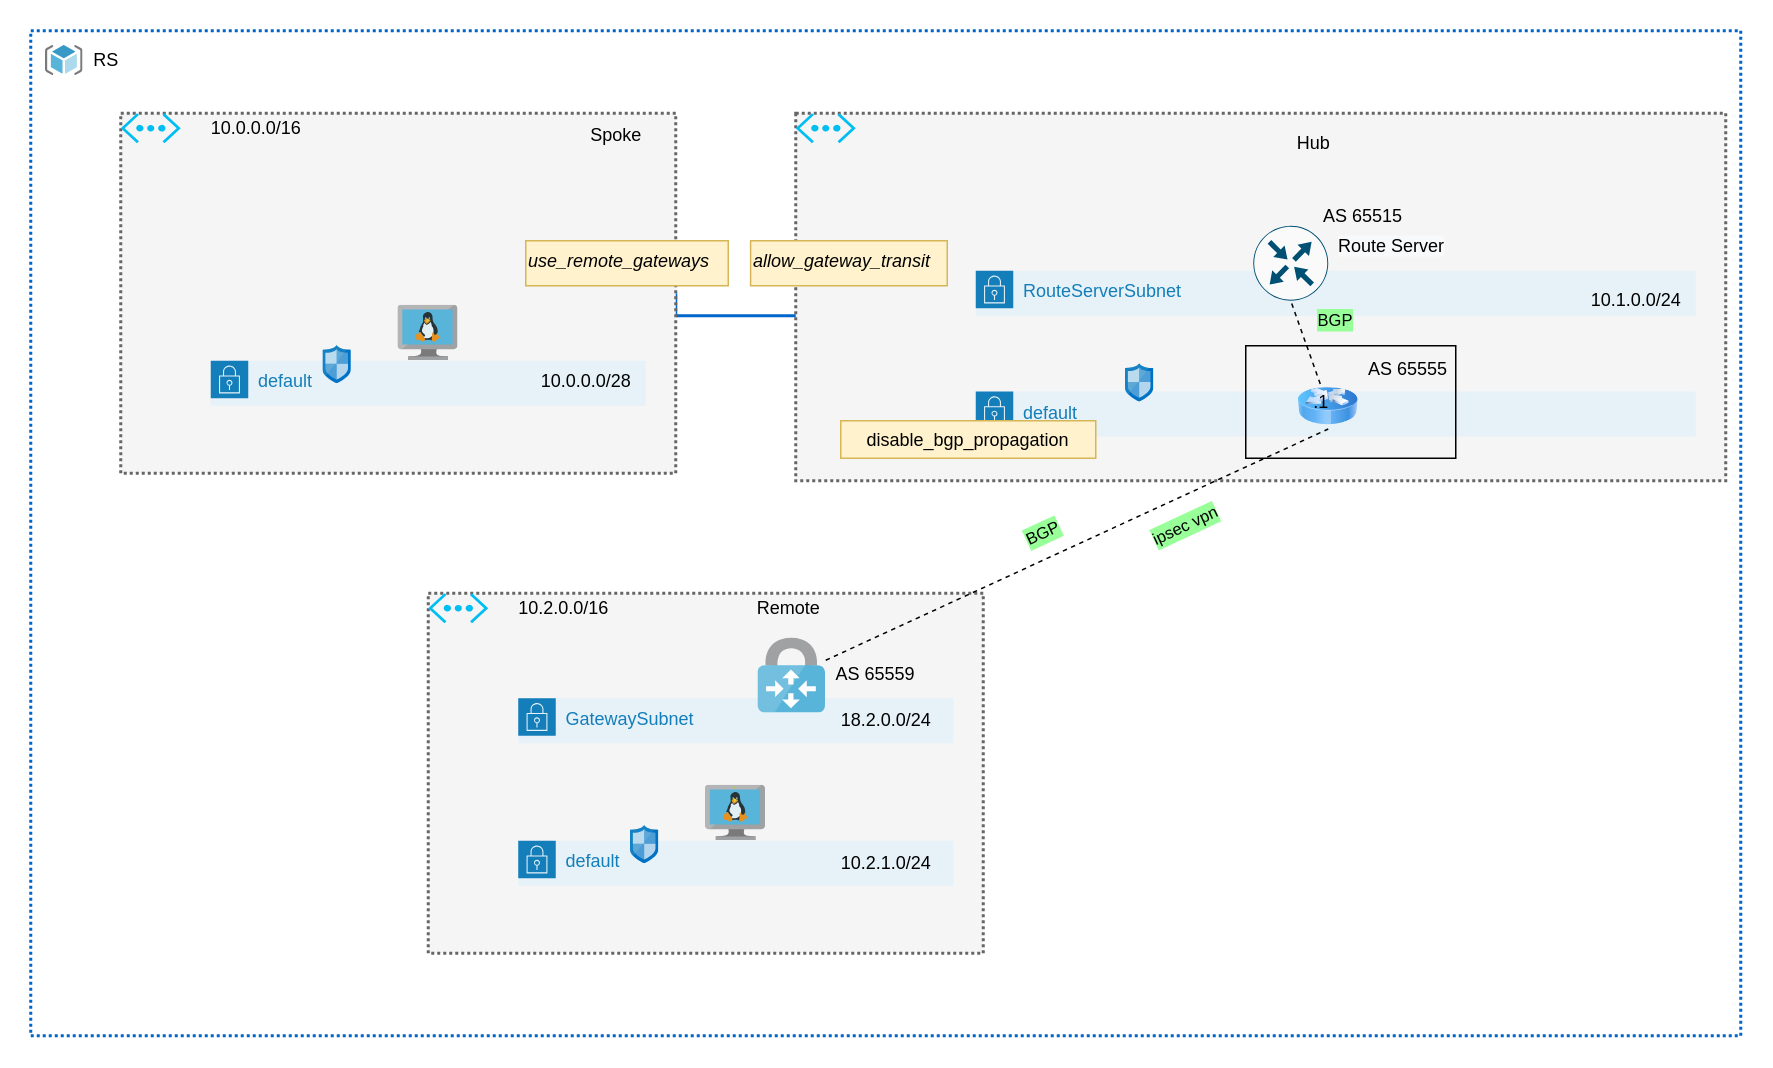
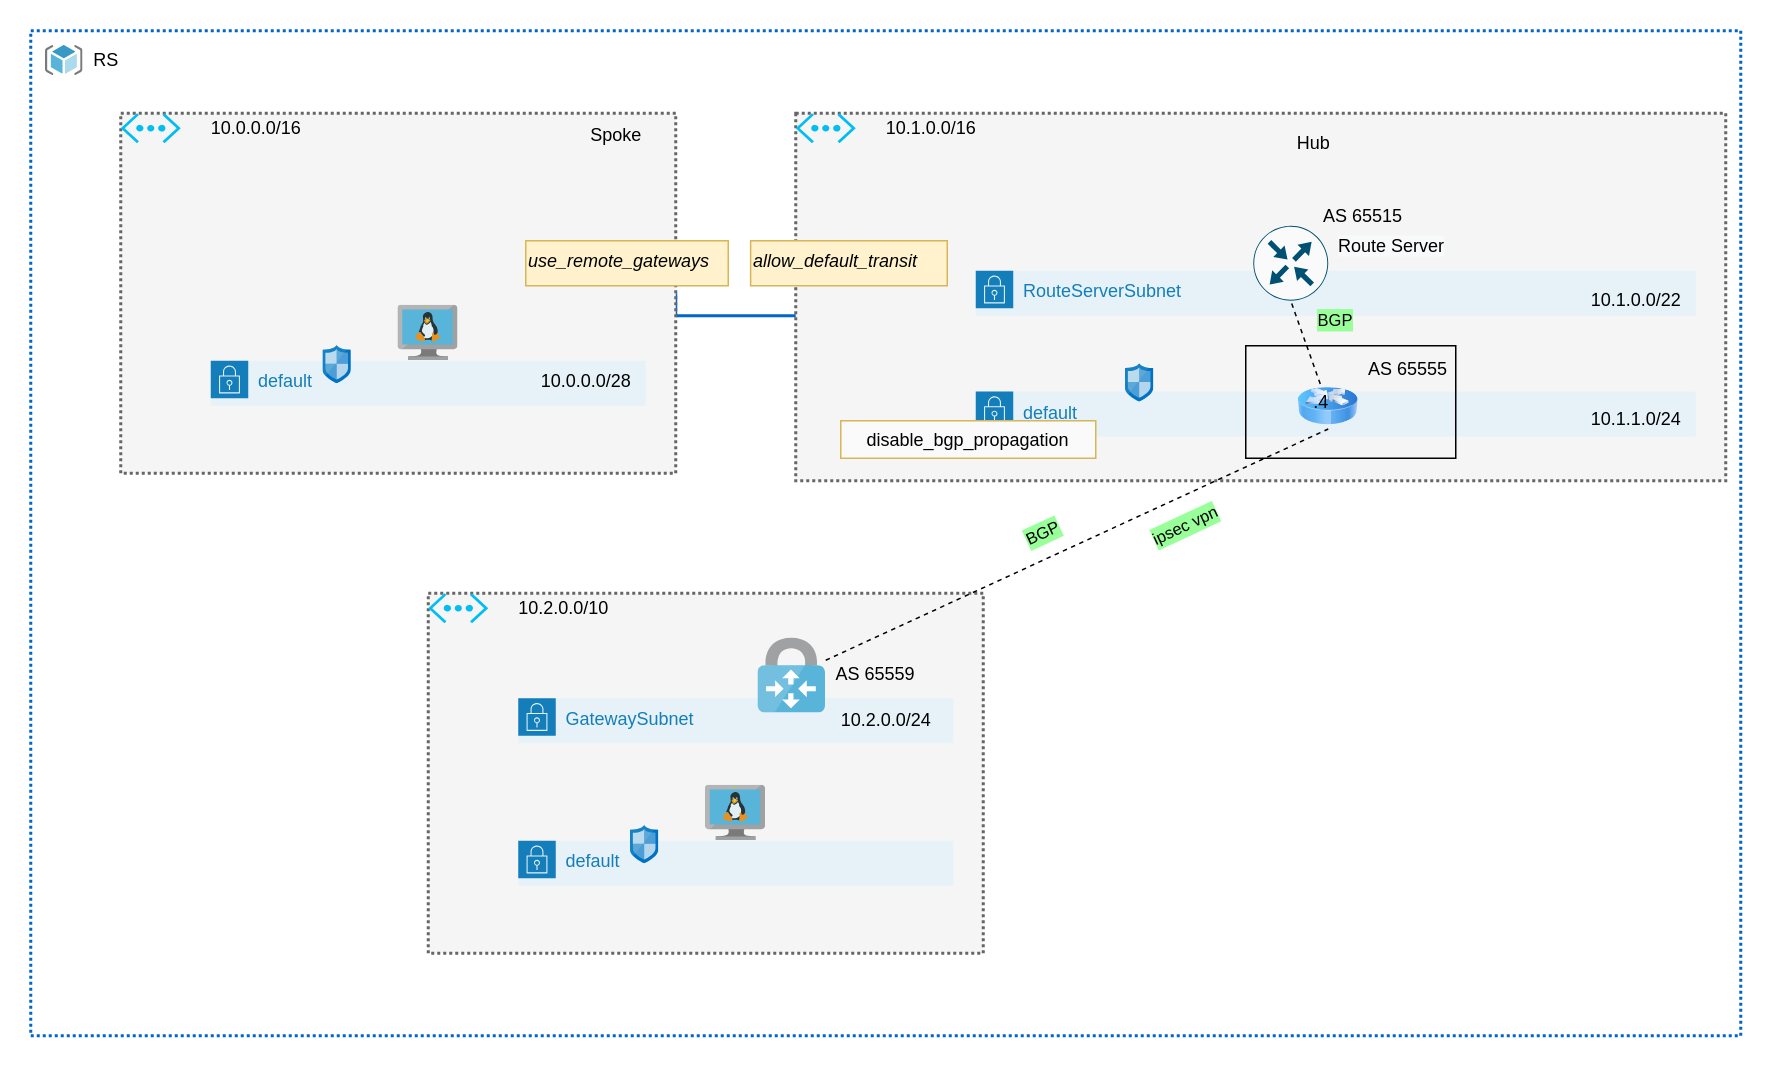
  <mxCell id="0" />
  <mxCell id="1" parent="0" />
  <mxCell id="2" value="" style="whiteSpace=wrap;html=1;dashed=1;strokeColor=#0066CC;strokeWidth=2;dashPattern=1 1;" parent="1" vertex="1"><mxGeometry x="20" y="20" width="1140" height="670" as="geometry" /></mxCell>
  <mxCell id="3" value="" style="whiteSpace=wrap;html=1;dashed=1;strokeWidth=2;dashPattern=1 1;strokeColor=#666666;fillColor=#f5f5f5;fontColor=#333333;" parent="1" vertex="1"><mxGeometry x="530" y="75" width="620" height="245" as="geometry" /></mxCell>
  <mxCell id="4" value="" style="verticalLabelPosition=bottom;html=1;verticalAlign=top;align=center;strokeColor=none;fillColor=#00BEF2;shape=mxgraph.azure.virtual_network;pointerEvents=1;dashed=1;" parent="1" vertex="1"><mxGeometry x="530" y="75" width="40" height="20" as="geometry" /></mxCell>
  <mxCell id="5" value="default" style="points=[[0,0],[0.25,0],[0.5,0],[0.75,0],[1,0],[1,0.25],[1,0.5],[1,0.75],[1,1],[0.75,1],[0.5,1],[0.25,1],[0,1],[0,0.75],[0,0.5],[0,0.25]];outlineConnect=0;gradientColor=none;html=1;whiteSpace=wrap;fontSize=12;fontStyle=0;shape=mxgraph.aws4.group;grIcon=mxgraph.aws4.group_security_group;grStroke=0;strokeColor=#147EBA;fillColor=#E6F2F8;verticalAlign=top;align=left;spacingLeft=30;fontColor=#147EBA;dashed=0;" parent="1" vertex="1"><mxGeometry x="650" y="260.53" width="480" height="30" as="geometry" /></mxCell>
  <mxCell id="6" style="edgeStyle=orthogonalEdgeStyle;rounded=0;orthogonalLoop=1;jettySize=auto;html=1;exitX=1;exitY=0.5;exitDx=0;exitDy=0;endArrow=none;endFill=0;strokeWidth=2;strokeColor=#0066CC;" parent="1" source="7" target="3" edge="1"><mxGeometry relative="1" as="geometry"><Array as="points"><mxPoint x="450" y="210" /></Array></mxGeometry></mxCell>
  <mxCell id="7" value="" style="whiteSpace=wrap;html=1;dashed=1;strokeWidth=2;dashPattern=1 1;strokeColor=#666666;fillColor=#f5f5f5;fontColor=#333333;" parent="1" vertex="1"><mxGeometry x="80" y="75" width="370" height="240" as="geometry" /></mxCell>
  <mxCell id="8" value="" style="verticalLabelPosition=bottom;html=1;verticalAlign=top;align=center;strokeColor=none;fillColor=#00BEF2;shape=mxgraph.azure.virtual_network;pointerEvents=1;dashed=1;" parent="1" vertex="1"><mxGeometry x="80" y="75" width="40" height="20" as="geometry" /></mxCell>
  <mxCell id="9" value="default" style="points=[[0,0],[0.25,0],[0.5,0],[0.75,0],[1,0],[1,0.25],[1,0.5],[1,0.75],[1,1],[0.75,1],[0.5,1],[0.25,1],[0,1],[0,0.75],[0,0.5],[0,0.25]];outlineConnect=0;gradientColor=none;html=1;whiteSpace=wrap;fontSize=12;fontStyle=0;shape=mxgraph.aws4.group;grIcon=mxgraph.aws4.group_security_group;grStroke=0;strokeColor=#147EBA;fillColor=#E6F2F8;verticalAlign=top;align=left;spacingLeft=30;fontColor=#147EBA;dashed=0;" parent="1" vertex="1"><mxGeometry x="140" y="240" width="290" height="30" as="geometry" /></mxCell>
  <mxCell id="10" value="" style="aspect=fixed;html=1;points=[];align=center;image;fontSize=12;image=img/lib/mscae/VM_Linux.svg;dashed=1;" parent="1" vertex="1"><mxGeometry x="265" y="203.2" width="40" height="36.8" as="geometry" /></mxCell>
+ <mxCell id="11" value="10.1.0.0/16" style="text;html=1;resizable=0;autosize=1;align=center;verticalAlign=middle;points=[];fillColor=none;strokeColor=none;rounded=0;dashed=1;" parent="1" vertex="1"><mxGeometry x="580" y="75" width="80" height="20" as="geometry" /></mxCell>
  <mxCell id="12" value="10.0.0.0/16" style="text;html=1;resizable=0;autosize=1;align=center;verticalAlign=middle;points=[];fillColor=none;strokeColor=none;rounded=0;dashed=1;" parent="1" vertex="1"><mxGeometry x="130" y="75" width="80" height="20" as="geometry" /></mxCell>
+ <mxCell id="13" value="10.1.1.0/24" style="text;html=1;resizable=0;autosize=1;align=center;verticalAlign=middle;points=[];fillColor=none;strokeColor=none;rounded=0;dashed=1;" parent="1" vertex="1"><mxGeometry x="1050" y="268.93" width="80" height="20" as="geometry" /></mxCell>
  <mxCell id="14" value="10.0.0.0/28" style="text;html=1;resizable=0;autosize=1;align=center;verticalAlign=middle;points=[];fillColor=none;strokeColor=none;rounded=0;dashed=1;" parent="1" vertex="1"><mxGeometry x="350" y="243.93" width="80" height="20" as="geometry" /></mxCell>
  <mxCell id="15" value="Hub" style="text;html=1;resizable=0;autosize=1;align=center;verticalAlign=middle;points=[];fillColor=none;strokeColor=none;rounded=0;dashed=1;" parent="1" vertex="1"><mxGeometry x="855" y="85" width="40" height="20" as="geometry" /></mxCell>
  <mxCell id="16" value="Spoke" style="text;html=1;resizable=0;autosize=1;align=center;verticalAlign=middle;points=[];fillColor=none;strokeColor=none;rounded=0;dashed=1;" parent="1" vertex="1"><mxGeometry x="385" y="80" width="50" height="20" as="geometry" /></mxCell>
  <mxCell id="17" value="" style="sketch=0;aspect=fixed;html=1;points=[];align=center;image;fontSize=12;image=img/lib/mscae/ResourceGroup.svg;strokeColor=#004C99;" parent="1" vertex="1"><mxGeometry x="30" y="30" width="25" height="20" as="geometry" /></mxCell>
  <mxCell id="18" value="RS" style="text;html=1;resizable=0;autosize=1;align=center;verticalAlign=middle;points=[];fillColor=none;strokeColor=none;rounded=0;dashed=1;" parent="1" vertex="1"><mxGeometry x="55" y="30" width="30" height="20" as="geometry" /></mxCell>
  <mxCell id="19" value="" style="sketch=0;aspect=fixed;html=1;points=[];align=center;image;fontSize=12;image=img/lib/mscae/Network_Security_Groups_Classic.svg;" parent="1" vertex="1"><mxGeometry x="215" y="230" width="18.9" height="25.53" as="geometry" /></mxCell>
  <mxCell id="20" value="" style="sketch=0;aspect=fixed;html=1;points=[];align=center;image;fontSize=12;image=img/lib/mscae/Network_Security_Groups_Classic.svg;" parent="1" vertex="1"><mxGeometry x="750" y="242.23" width="18.9" height="25.53" as="geometry" /></mxCell>
  <mxCell id="21" value="RouteServerSubnet" style="points=[[0,0],[0.25,0],[0.5,0],[0.75,0],[1,0],[1,0.25],[1,0.5],[1,0.75],[1,1],[0.75,1],[0.5,1],[0.25,1],[0,1],[0,0.75],[0,0.5],[0,0.25]];outlineConnect=0;gradientColor=none;html=1;whiteSpace=wrap;fontSize=12;fontStyle=0;shape=mxgraph.aws4.group;grIcon=mxgraph.aws4.group_security_group;grStroke=0;strokeColor=#147EBA;fillColor=#E6F2F8;verticalAlign=top;align=left;spacingLeft=30;fontColor=#147EBA;dashed=0;" parent="1" vertex="1"><mxGeometry x="650" y="180" width="480" height="30" as="geometry" /></mxCell>
  <mxCell id="22" value="" style="sketch=0;points=[[0.5,0,0],[1,0.5,0],[0.5,1,0],[0,0.5,0],[0.145,0.145,0],[0.856,0.145,0],[0.855,0.856,0],[0.145,0.855,0]];verticalLabelPosition=bottom;html=1;verticalAlign=top;aspect=fixed;align=center;pointerEvents=1;shape=mxgraph.cisco19.rect;prIcon=router;fillColor=#FAFAFA;strokeColor=#005073;" parent="1" vertex="1"><mxGeometry x="835" y="150" width="50" height="50" as="geometry" /></mxCell>
- <mxCell id="23" value="10.1.0.0/24" style="text;html=1;resizable=0;autosize=1;align=center;verticalAlign=middle;points=[];fillColor=none;strokeColor=none;rounded=0;dashed=1;" parent="1" vertex="1"><mxGeometry x="1050" y="190" width="80" height="20" as="geometry" /></mxCell>
+ <mxCell id="23" value="10.1.0.0/22" style="text;html=1;resizable=0;autosize=1;align=center;verticalAlign=middle;points=[];fillColor=none;strokeColor=none;rounded=0;dashed=1;" parent="1" vertex="1"><mxGeometry x="1050" y="190" width="80" height="20" as="geometry" /></mxCell>
  <mxCell id="24" value="" style="whiteSpace=wrap;html=1;dashed=1;strokeWidth=2;dashPattern=1 1;strokeColor=#666666;fillColor=#f5f5f5;fontColor=#333333;" parent="1" vertex="1"><mxGeometry x="285" y="395" width="370" height="240" as="geometry" /></mxCell>
  <mxCell id="25" value="" style="verticalLabelPosition=bottom;html=1;verticalAlign=top;align=center;strokeColor=none;fillColor=#00BEF2;shape=mxgraph.azure.virtual_network;pointerEvents=1;dashed=1;" parent="1" vertex="1"><mxGeometry x="285" y="395" width="40" height="20" as="geometry" /></mxCell>
  <mxCell id="26" value="default" style="points=[[0,0],[0.25,0],[0.5,0],[0.75,0],[1,0],[1,0.25],[1,0.5],[1,0.75],[1,1],[0.75,1],[0.5,1],[0.25,1],[0,1],[0,0.75],[0,0.5],[0,0.25]];outlineConnect=0;gradientColor=none;html=1;whiteSpace=wrap;fontSize=12;fontStyle=0;shape=mxgraph.aws4.group;grIcon=mxgraph.aws4.group_security_group;grStroke=0;strokeColor=#147EBA;fillColor=#E6F2F8;verticalAlign=top;align=left;spacingLeft=30;fontColor=#147EBA;dashed=0;" parent="1" vertex="1"><mxGeometry x="345" y="560" width="290" height="30" as="geometry" /></mxCell>
  <mxCell id="27" value="" style="aspect=fixed;html=1;points=[];align=center;image;fontSize=12;image=img/lib/mscae/VM_Linux.svg;dashed=1;" parent="1" vertex="1"><mxGeometry x="470" y="523.2" width="40" height="36.8" as="geometry" /></mxCell>
- <mxCell id="28" value="10.2.0.0/16" style="text;html=1;resizable=0;autosize=1;align=center;verticalAlign=middle;points=[];fillColor=none;strokeColor=none;rounded=0;dashed=1;" parent="1" vertex="1"><mxGeometry x="335" y="395" width="80" height="20" as="geometry" /></mxCell>
- <mxCell id="29" value="10.2.1.0/24" style="text;html=1;resizable=0;autosize=1;align=center;verticalAlign=middle;points=[];fillColor=none;strokeColor=none;rounded=0;dashed=1;" parent="1" vertex="1"><mxGeometry x="550" y="565" width="80" height="20" as="geometry" /></mxCell>
- <mxCell id="30" value="Remote" style="text;html=1;resizable=0;autosize=1;align=center;verticalAlign=middle;points=[];fillColor=none;strokeColor=none;rounded=0;dashed=1;" parent="1" vertex="1"><mxGeometry x="495" y="395" width="60" height="20" as="geometry" /></mxCell>
+ <mxCell id="28" value="10.2.0.0/10" style="text;html=1;resizable=0;autosize=1;align=center;verticalAlign=middle;points=[];fillColor=none;strokeColor=none;rounded=0;dashed=1;" parent="1" vertex="1"><mxGeometry x="335" y="395" width="80" height="20" as="geometry" /></mxCell>
  <mxCell id="31" value="" style="sketch=0;aspect=fixed;html=1;points=[];align=center;image;fontSize=12;image=img/lib/mscae/Network_Security_Groups_Classic.svg;" parent="1" vertex="1"><mxGeometry x="420" y="550" width="18.9" height="25.53" as="geometry" /></mxCell>
  <mxCell id="32" value="GatewaySubnet" style="points=[[0,0],[0.25,0],[0.5,0],[0.75,0],[1,0],[1,0.25],[1,0.5],[1,0.75],[1,1],[0.75,1],[0.5,1],[0.25,1],[0,1],[0,0.75],[0,0.5],[0,0.25]];outlineConnect=0;gradientColor=none;html=1;whiteSpace=wrap;fontSize=12;fontStyle=0;shape=mxgraph.aws4.group;grIcon=mxgraph.aws4.group_security_group;grStroke=0;strokeColor=#147EBA;fillColor=#E6F2F8;verticalAlign=top;align=left;spacingLeft=30;fontColor=#147EBA;dashed=0;" parent="1" vertex="1"><mxGeometry x="345" y="465" width="290" height="30" as="geometry" /></mxCell>
  <mxCell id="33" style="rounded=0;orthogonalLoop=1;jettySize=auto;html=1;entryX=0.5;entryY=1;entryDx=0;entryDy=0;endArrow=none;endFill=0;dashed=1;" parent="1" source="34" target="36" edge="1"><mxGeometry relative="1" as="geometry" /></mxCell>
  <mxCell id="34" value="" style="sketch=0;aspect=fixed;html=1;points=[];align=center;image;fontSize=12;image=img/lib/mscae/VPN_Gateway.svg;" parent="1" vertex="1"><mxGeometry x="505" y="425" width="45" height="50" as="geometry" /></mxCell>
  <mxCell id="35" style="edgeStyle=none;rounded=0;orthogonalLoop=1;jettySize=auto;html=1;entryX=0.5;entryY=1;entryDx=0;entryDy=0;entryPerimeter=0;endArrow=none;endFill=0;dashed=1;" parent="1" source="36" target="22" edge="1"><mxGeometry relative="1" as="geometry" /></mxCell>
  <mxCell id="36" value="" style="image;html=1;image=img/lib/clip_art/networking/Router_Icon_128x128.png" parent="1" vertex="1"><mxGeometry x="865" y="255.53" width="40" height="30" as="geometry" /></mxCell>
  <mxCell id="37" value="&lt;span style=&quot;color: rgb(0, 0, 0); font-family: helvetica; font-size: 12px; font-style: normal; font-weight: 400; letter-spacing: normal; text-align: center; text-indent: 0px; text-transform: none; word-spacing: 0px; background-color: rgb(248, 249, 250); display: inline; float: none;&quot;&gt;Route Server&lt;/span&gt;" style="text;whiteSpace=wrap;html=1;" parent="1" vertex="1"><mxGeometry x="890" y="150" width="80" height="20" as="geometry" /></mxCell>
- <mxCell id="38" value="18.2.0.0/24" style="text;html=1;resizable=0;autosize=1;align=center;verticalAlign=middle;points=[];fillColor=none;strokeColor=none;rounded=0;dashed=1;" parent="1" vertex="1"><mxGeometry x="550" y="470" width="80" height="20" as="geometry" /></mxCell>
+ <mxCell id="38" value="10.2.0.0/24" style="text;html=1;resizable=0;autosize=1;align=center;verticalAlign=middle;points=[];fillColor=none;strokeColor=none;rounded=0;dashed=1;" parent="1" vertex="1"><mxGeometry x="550" y="470" width="80" height="20" as="geometry" /></mxCell>
  <mxCell id="39" value="&lt;span style=&quot;color: rgb(0, 0, 0); font-family: helvetica; font-size: 11px; font-style: normal; font-weight: 400; letter-spacing: normal; text-indent: 0px; text-transform: none; word-spacing: 0px; display: inline; float: none;&quot;&gt;ipsec vpn&lt;/span&gt;" style="text;whiteSpace=wrap;html=1;align=center;verticalAlign=middle;labelBackgroundColor=#99FF99;rotation=-25;" parent="1" vertex="1"><mxGeometry x="755" y="340" width="70" height="20" as="geometry" /></mxCell>
  <mxCell id="40" value="&lt;span style=&quot;color: rgb(0 , 0 , 0) ; font-family: &amp;#34;helvetica&amp;#34; ; font-size: 11px ; font-style: normal ; font-weight: 400 ; letter-spacing: normal ; text-indent: 0px ; text-transform: none ; word-spacing: 0px ; display: inline ; float: none&quot;&gt;BGP&lt;/span&gt;" style="text;whiteSpace=wrap;html=1;align=center;verticalAlign=middle;labelBackgroundColor=#99FF99;" parent="1" vertex="1"><mxGeometry x="855" y="203.2" width="70" height="20" as="geometry" /></mxCell>
- <mxCell id="41" value=".1" style="text;html=1;resizable=0;autosize=1;align=center;verticalAlign=middle;points=[];fillColor=none;strokeColor=none;rounded=0;" parent="1" vertex="1"><mxGeometry x="865" y="257.5" width="30" height="20" as="geometry" /></mxCell>
+ <mxCell id="41" value=".4" style="text;html=1;resizable=0;autosize=1;align=center;verticalAlign=middle;points=[];fillColor=none;strokeColor=none;rounded=0;" parent="1" vertex="1"><mxGeometry x="865" y="257.5" width="30" height="20" as="geometry" /></mxCell>
  <mxCell id="42" value="AS 65559" style="text;whiteSpace=wrap;html=1;" parent="1" vertex="1"><mxGeometry x="555" y="435" width="60" height="30" as="geometry" /></mxCell>
  <mxCell id="43" value="AS 65555" style="text;whiteSpace=wrap;html=1;" parent="1" vertex="1"><mxGeometry x="910" y="231.6" width="60" height="30" as="geometry" /></mxCell>
  <mxCell id="44" value="" style="whiteSpace=wrap;html=1;fillColor=none;" parent="1" vertex="1"><mxGeometry x="830" y="230" width="140" height="75" as="geometry" /></mxCell>
  <mxCell id="45" value="&lt;span style=&quot;color: rgb(0 , 0 , 0) ; font-family: &amp;#34;helvetica&amp;#34; ; font-size: 11px ; font-style: normal ; font-weight: 400 ; letter-spacing: normal ; text-indent: 0px ; text-transform: none ; word-spacing: 0px ; display: inline ; float: none&quot;&gt;BGP&lt;/span&gt;" style="text;whiteSpace=wrap;html=1;align=center;verticalAlign=middle;labelBackgroundColor=#99FF99;rotation=-25;" parent="1" vertex="1"><mxGeometry x="660" y="345" width="70" height="20" as="geometry" /></mxCell>
  <mxCell id="46" value="AS 65515" style="text;whiteSpace=wrap;html=1;" parent="1" vertex="1"><mxGeometry x="880" y="130" width="60" height="30" as="geometry" /></mxCell>
  <mxCell id="47" value="use_remote_gateways" style="text;whiteSpace=wrap;html=1;fontStyle=2;fillColor=#fff2cc;strokeColor=#d6b656;" vertex="1" parent="1"><mxGeometry x="350" y="160" width="135" height="30" as="geometry" /></mxCell>
- <mxCell id="48" value="allow_gateway_transit" style="text;whiteSpace=wrap;html=1;fontStyle=2;fillColor=#fff2cc;strokeColor=#d6b656;" vertex="1" parent="1"><mxGeometry x="499.9" y="160" width="131.1" height="30" as="geometry" /></mxCell>
- <mxCell id="49" value="disable_bgp_propagation" style="whiteSpace=wrap;html=1;fillColor=#fff2cc;strokeColor=#d6b656;" vertex="1" parent="1"><mxGeometry x="560" y="280" width="170" height="25" as="geometry" /></mxCell>
+ <mxCell id="48" value="allow_default_transit" style="text;whiteSpace=wrap;html=1;fontStyle=2;fillColor=#fff2cc;strokeColor=#d6b656;" vertex="1" parent="1"><mxGeometry x="499.9" y="160" width="131.1" height="30" as="geometry" /></mxCell>
+ <mxCell id="49" value="disable_bgp_propagation" style="whiteSpace=wrap;html=1;fillColor=#fafafa;strokeColor=#d6b656;" vertex="1" parent="1"><mxGeometry x="560" y="280" width="170" height="25" as="geometry" /></mxCell>
